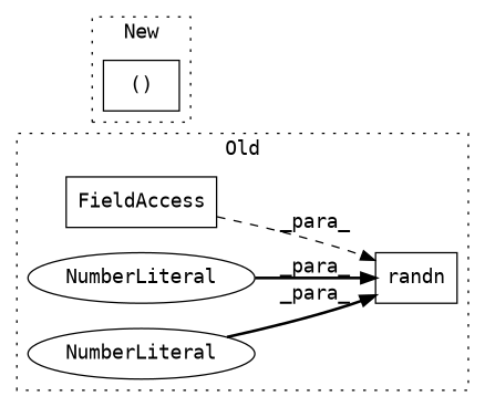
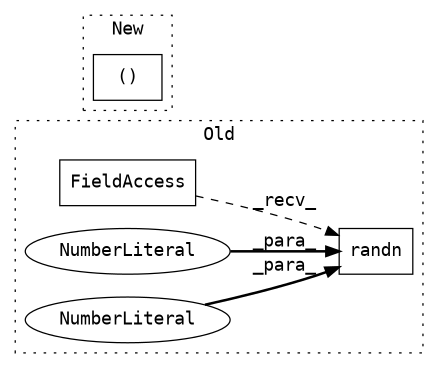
  digraph {
    rankdir=LR
    fontname="DejaVu Sans Mono"
    node [a=34 shape=box fontname="DejaVu Sans Mono"]
    edge [style=bold fontname="DejaVu Sans Mono"]
    n1 [a=32 l="6,1" label=randn s="8147,8157"]
    n2 [a=22 l=12 label=FieldAccess s=8134]
    n3 [l=1 label=NumberLiteral s=8156 shape=ellipse]
    n4 [l=2 label=NumberLiteral s=8153 shape=ellipse]
    n5 [a=106 l=15 label="()" s=8615]
    subgraph cluster_1 {
      label=Old
      style=dotted
      n1
      n2
      n3
      n4
    }
    subgraph cluster_2 {
      label=New
      style=dotted
      n5
    }
-   n2 -> n1 [label=_para_ style=dashed]
+   n2 -> n1 [label=_recv_ style=dashed]
    n3 -> n1 [label=_para_]
    n4 -> n1 [label=_para_]
  }
